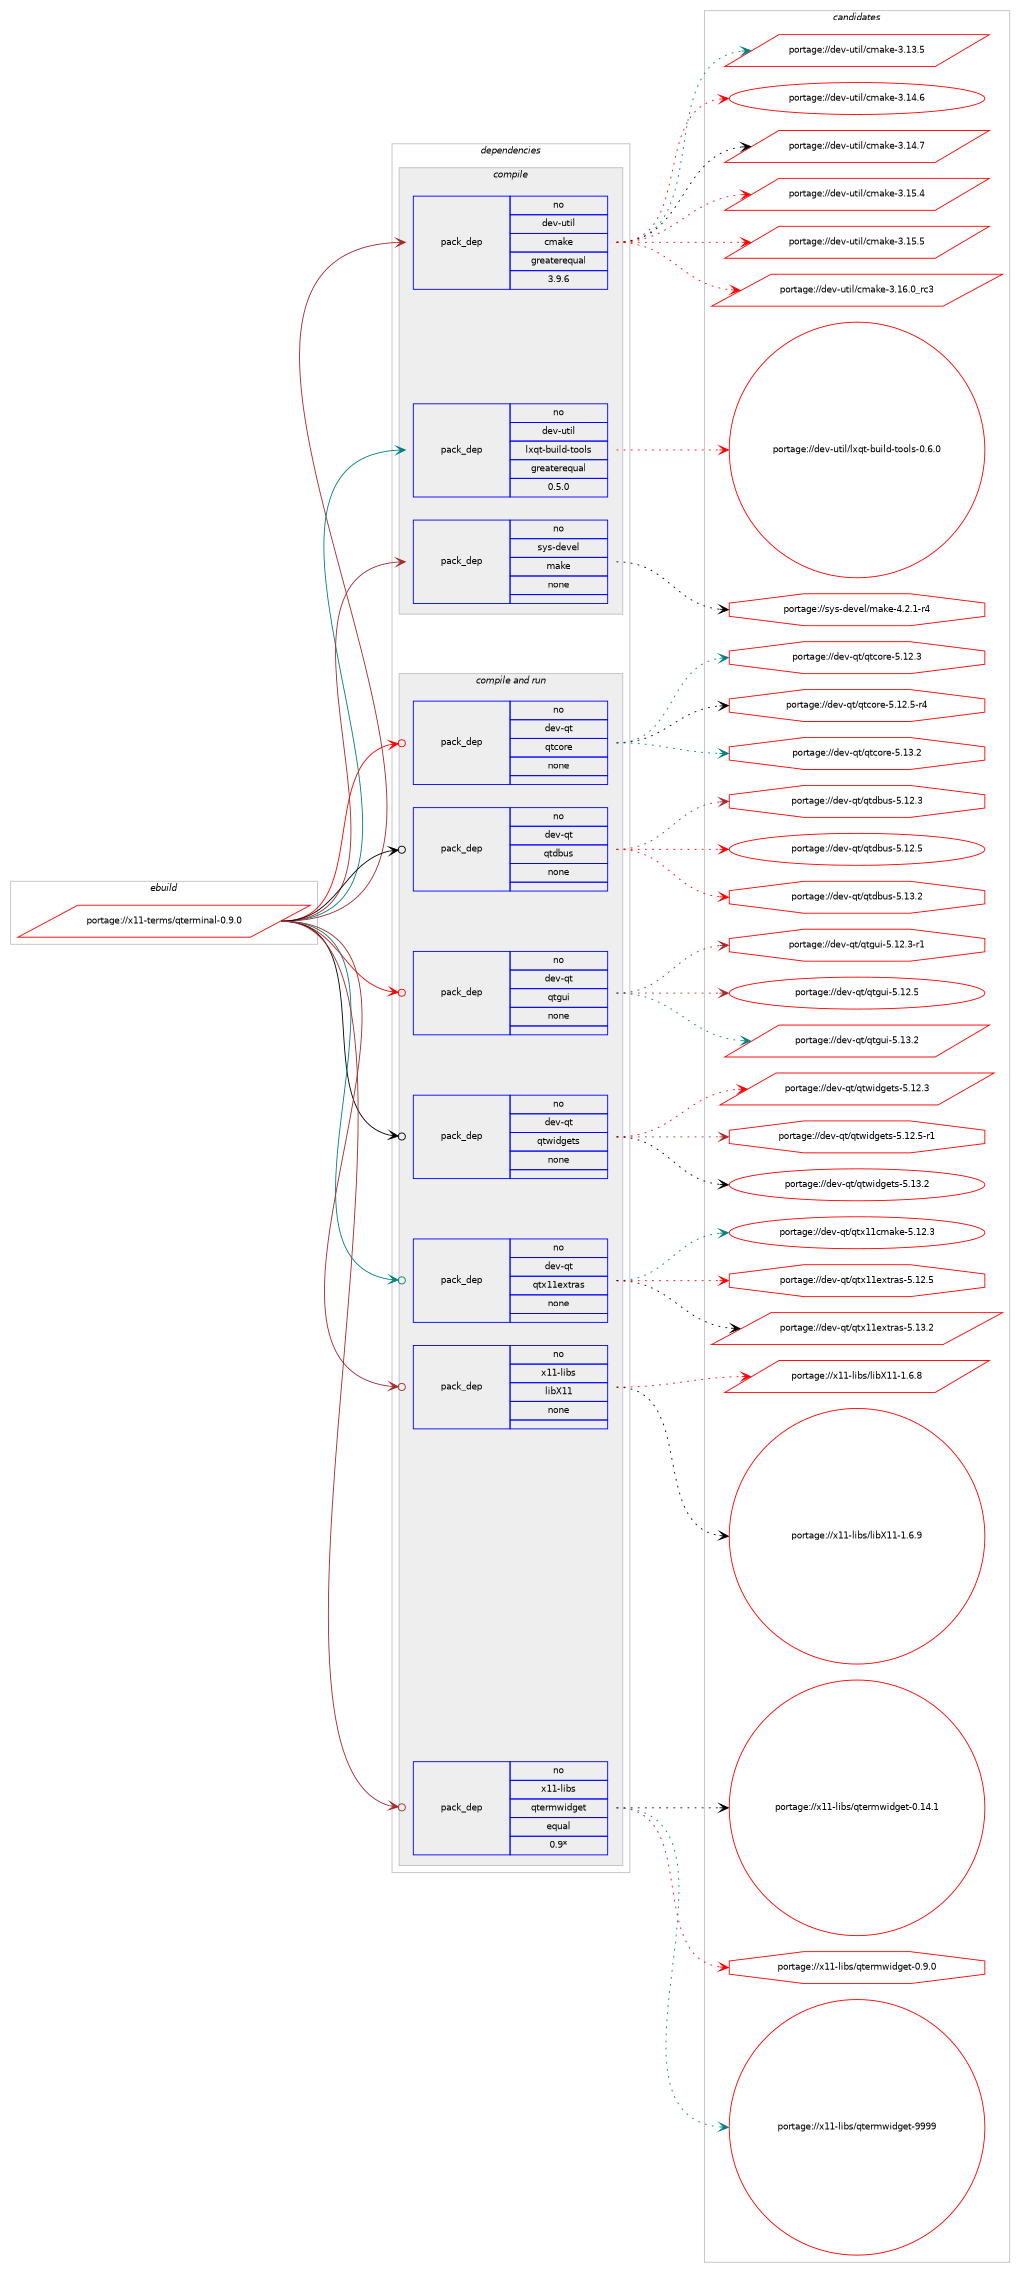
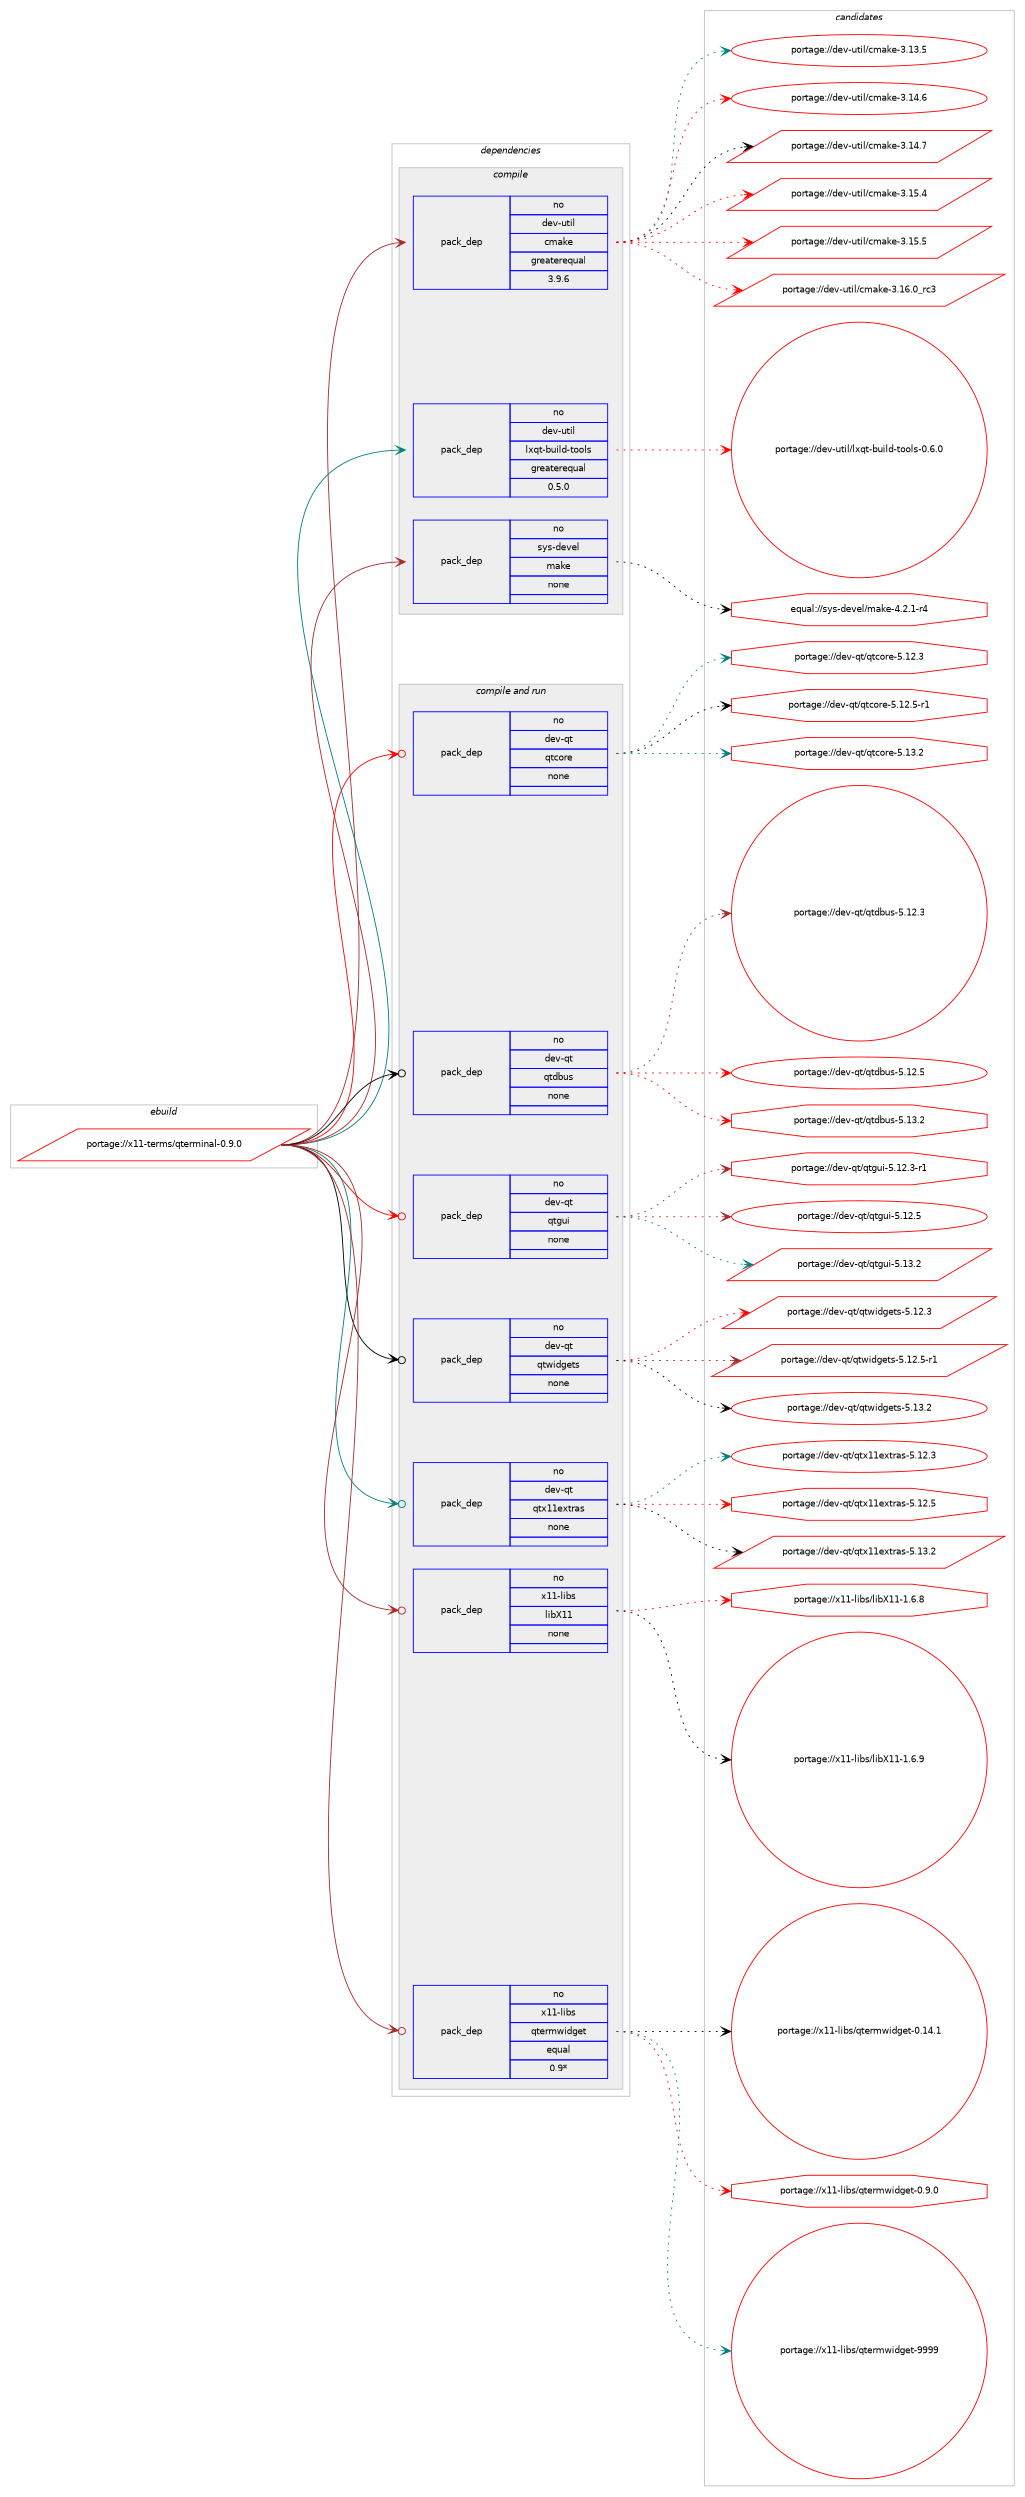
  digraph {
    compound=true
    concentrate=true
    fontname=Helvetica
    fontsize=10
    newrank=true
    rankdir=LR
    ranksep=1.5
    node [color=red fontname=Helvetica fontsize=10 shape=parallelogram]
    edge [arrowhead=vee color=red headport=w style=dotted tailport=e weight=100]
    n1 [label="portage://x11-terms/qterminal-0.9.0" width=4]
    n2 [color=blue label=<<TABLE BORDER="0" CELLBORDER="1" CELLSPACING="0" CELLPADDING="4" WIDTH="220"><TR><TD ROWSPAN="6" CELLPADDING="30">pack_dep</TD></TR><TR><TD WIDTH="110">no</TD></TR><TR><TD>dev-util</TD></TR><TR><TD>cmake</TD></TR><TR><TD>greaterequal</TD></TR><TR><TD>3.9.6</TD></TR></TABLE>> shape=none]
    n3 [color=blue label=<<TABLE BORDER="0" CELLBORDER="1" CELLSPACING="0" CELLPADDING="4" WIDTH="220"><TR><TD ROWSPAN="6" CELLPADDING="30">pack_dep</TD></TR><TR><TD WIDTH="110">no</TD></TR><TR><TD>dev-util</TD></TR><TR><TD>lxqt-build-tools</TD></TR><TR><TD>greaterequal</TD></TR><TR><TD>0.5.0</TD></TR></TABLE>> shape=none]
    n4 [color=blue label=<<TABLE BORDER="0" CELLBORDER="1" CELLSPACING="0" CELLPADDING="4" WIDTH="220"><TR><TD ROWSPAN="6" CELLPADDING="30">pack_dep</TD></TR><TR><TD WIDTH="110">no</TD></TR><TR><TD>sys-devel</TD></TR><TR><TD>make</TD></TR><TR><TD>none</TD></TR><TR><TD></TD></TR></TABLE>> shape=none]
    n5 [color=blue label=<<TABLE BORDER="0" CELLBORDER="1" CELLSPACING="0" CELLPADDING="4" WIDTH="220"><TR><TD ROWSPAN="6" CELLPADDING="30">pack_dep</TD></TR><TR><TD WIDTH="110">no</TD></TR><TR><TD>dev-qt</TD></TR><TR><TD>qtcore</TD></TR><TR><TD>none</TD></TR><TR><TD></TD></TR></TABLE>> shape=none]
    n6 [color=blue label=<<TABLE BORDER="0" CELLBORDER="1" CELLSPACING="0" CELLPADDING="4" WIDTH="220"><TR><TD ROWSPAN="6" CELLPADDING="30">pack_dep</TD></TR><TR><TD WIDTH="110">no</TD></TR><TR><TD>dev-qt</TD></TR><TR><TD>qtdbus</TD></TR><TR><TD>none</TD></TR><TR><TD></TD></TR></TABLE>> shape=none]
    n7 [color=blue label=<<TABLE BORDER="0" CELLBORDER="1" CELLSPACING="0" CELLPADDING="4" WIDTH="220"><TR><TD ROWSPAN="6" CELLPADDING="30">pack_dep</TD></TR><TR><TD WIDTH="110">no</TD></TR><TR><TD>dev-qt</TD></TR><TR><TD>qtgui</TD></TR><TR><TD>none</TD></TR><TR><TD></TD></TR></TABLE>> shape=none]
    n8 [color=blue label=<<TABLE BORDER="0" CELLBORDER="1" CELLSPACING="0" CELLPADDING="4" WIDTH="220"><TR><TD ROWSPAN="6" CELLPADDING="30">pack_dep</TD></TR><TR><TD WIDTH="110">no</TD></TR><TR><TD>dev-qt</TD></TR><TR><TD>qtwidgets</TD></TR><TR><TD>none</TD></TR><TR><TD></TD></TR></TABLE>> shape=none]
    n9 [color=blue label=<<TABLE BORDER="0" CELLBORDER="1" CELLSPACING="0" CELLPADDING="4" WIDTH="220"><TR><TD ROWSPAN="6" CELLPADDING="30">pack_dep</TD></TR><TR><TD WIDTH="110">no</TD></TR><TR><TD>dev-qt</TD></TR><TR><TD>qtx11extras</TD></TR><TR><TD>none</TD></TR><TR><TD></TD></TR></TABLE>> shape=none]
    n10 [color=blue label=<<TABLE BORDER="0" CELLBORDER="1" CELLSPACING="0" CELLPADDING="4" WIDTH="220"><TR><TD ROWSPAN="6" CELLPADDING="30">pack_dep</TD></TR><TR><TD WIDTH="110">no</TD></TR><TR><TD>x11-libs</TD></TR><TR><TD>libX11</TD></TR><TR><TD>none</TD></TR><TR><TD></TD></TR></TABLE>> shape=none]
    n11 [color=blue label=<<TABLE BORDER="0" CELLBORDER="1" CELLSPACING="0" CELLPADDING="4" WIDTH="220"><TR><TD ROWSPAN="6" CELLPADDING="30">pack_dep</TD></TR><TR><TD WIDTH="110">no</TD></TR><TR><TD>x11-libs</TD></TR><TR><TD>qtermwidget</TD></TR><TR><TD>equal</TD></TR><TR><TD>0.9*</TD></TR></TABLE>> shape=none]
-   n12 [label="portage://dev-util/cmake-3.13.5" width=4]
+   n12 [label="portage://dev-util/cmake-3.13.5" shape=ellipse width=4]
    n13 [label="portage://dev-util/cmake-3.14.6" shape=ellipse width=4]
    n14 [label="portage://dev-util/cmake-3.14.7" width=4]
    n15 [label="portage://dev-util/cmake-3.15.4" width=4]
    n16 [label="portage://dev-util/cmake-3.15.5" width=4]
    n17 [label="portage://dev-util/cmake-3.16.0_rc3" width=4]
    n18 [label="portage://dev-util/lxqt-build-tools-0.6.0" shape=circle width=4]
-   n19 [label="portage://sys-devel/make-4.2.1-r4" shape=octagon width=4]
+   n19 [label="equal://sys-devel/make-4.2.1-r4" shape=octagon width=4]
    n20 [label="portage://dev-qt/qtcore-5.12.3" shape=octagon width=4]
-   n21 [label="portage://dev-qt/qtcore-5.12.5-r4" shape=octagon width=4]
+   n21 [label="portage://dev-qt/qtcore-5.12.5-r1" shape=octagon width=4]
    n22 [label="portage://dev-qt/qtcore-5.13.2" shape=octagon width=4]
-   n23 [label="portage://dev-qt/qtdbus-5.12.3" shape=octagon width=4]
+   n23 [label="portage://dev-qt/qtdbus-5.12.3" shape=circle width=4]
    n24 [label="portage://dev-qt/qtdbus-5.12.5" shape=ellipse width=4]
    n25 [label="portage://dev-qt/qtdbus-5.13.2" shape=octagon width=4]
    n26 [label="portage://dev-qt/qtgui-5.12.3-r1" shape=octagon width=4]
    n27 [label="portage://dev-qt/qtgui-5.12.5" shape=ellipse width=4]
    n28 [label="portage://dev-qt/qtgui-5.13.2" width=4]
    n29 [label="portage://dev-qt/qtwidgets-5.12.3" width=4]
-   n30 [label="portage://dev-qt/qtwidgets-5.12.5-r1" shape=octagon width=4]
+   n30 [label="portage://dev-qt/qtwidgets-5.12.5-r1" width=4]
    n31 [label="portage://dev-qt/qtwidgets-5.13.2" shape=ellipse width=4]
-   n32 [label="portage://dev-qt/qtx11cmake-5.12.3" shape=ellipse width=4]
+   n32 [label="portage://dev-qt/qtx11extras-5.12.3" shape=ellipse width=4]
    n33 [label="portage://dev-qt/qtx11extras-5.12.5" shape=octagon width=4]
    n34 [label="portage://dev-qt/qtx11extras-5.13.2" width=4]
-   n35 [label="portage://x11-libs/libX11-1.6.8" width=4]
+   n35 [label="portage://x11-libs/libX11-1.6.8" shape=octagon width=4]
    n36 [label="portage://x11-libs/libX11-1.6.9" shape=circle width=4]
    n37 [label="portage://x11-libs/qtermwidget-0.14.1" shape=circle width=4]
    n38 [label="portage://x11-libs/qtermwidget-0.9.0" shape=octagon width=4]
    n39 [label="portage://x11-libs/qtermwidget-9999" shape=circle width=4]
    subgraph cluster_1 {
      color=gray
      label=<<i>ebuild</i>>
      rank=same
      n1
    }
    subgraph cluster_2 {
      color=gray
      label=<<i>dependencies</i>>
      subgraph cluster_3 {
        color=gray
        fillcolor="#eeeeee"
        label=<<i>compile</i>>
        style=filled
        subgraph sub_4 {
          color=gray
          fillcolor="#eeeeee"
          label=<<i>compile</i>>
          style=filled
          n2
        }
        subgraph sub_5 {
          color=gray
          fillcolor="#eeeeee"
          label=<<i>compile</i>>
          style=filled
          n3
        }
        subgraph sub_6 {
          color=gray
          fillcolor="#eeeeee"
          label=<<i>compile</i>>
          style=filled
          n4
        }
      }
      subgraph cluster_7 {
        color=gray
        fillcolor="#eeeeee"
        label=<<i>compile and run</i>>
        style=filled
        subgraph sub_8 {
          color=gray
          fillcolor="#eeeeee"
          label=<<i>compile and run</i>>
          style=filled
          n5
        }
        subgraph sub_9 {
          color=gray
          fillcolor="#eeeeee"
          label=<<i>compile and run</i>>
          style=filled
          n6
        }
        subgraph sub_10 {
          color=gray
          fillcolor="#eeeeee"
          label=<<i>compile and run</i>>
          style=filled
          n7
        }
        subgraph sub_11 {
          color=gray
          fillcolor="#eeeeee"
          label=<<i>compile and run</i>>
          style=filled
          n8
        }
        subgraph sub_12 {
          color=gray
          fillcolor="#eeeeee"
          label=<<i>compile and run</i>>
          style=filled
          n9
        }
        subgraph sub_13 {
          color=gray
          fillcolor="#eeeeee"
          label=<<i>compile and run</i>>
          style=filled
          n10
        }
        subgraph sub_14 {
          color=gray
          fillcolor="#eeeeee"
          label=<<i>compile and run</i>>
          style=filled
          n11
        }
      }
      subgraph cluster_15 {
        color=gray
        fillcolor="#eeeeee"
        label=<<i>run</i>>
        style=filled
      }
    }
    subgraph cluster_16 {
      color=gray
      label=<<i>candidates</i>>
      rank=same
      subgraph sub_17 {
        color=black
        label=<<i>candidates</i>>
        nodesep=1
        rank=same
        n12
        n13
        n14
        n15
        n16
        n17
      }
      subgraph sub_18 {
        color=black
        label=<<i>candidates</i>>
        nodesep=1
        rank=same
        n18
      }
      subgraph sub_19 {
        color=black
        label=<<i>candidates</i>>
        nodesep=1
        rank=same
        n19
      }
      subgraph sub_20 {
        color=black
        label=<<i>candidates</i>>
        nodesep=1
        rank=same
        n20
        n21
        n22
      }
      subgraph sub_21 {
        color=black
        label=<<i>candidates</i>>
        nodesep=1
        rank=same
        n23
        n24
        n25
      }
      subgraph sub_22 {
        color=black
        label=<<i>candidates</i>>
        nodesep=1
        rank=same
        n26
        n27
        n28
      }
      subgraph sub_23 {
        color=black
        label=<<i>candidates</i>>
        nodesep=1
        rank=same
        n29
        n30
        n31
      }
      subgraph sub_24 {
        color=black
        label=<<i>candidates</i>>
        nodesep=1
        rank=same
        n32
        n33
        n34
      }
      subgraph sub_25 {
        color=black
        label=<<i>candidates</i>>
        nodesep=1
        rank=same
        n35
        n36
      }
      subgraph sub_26 {
        color=black
        label=<<i>candidates</i>>
        nodesep=1
        rank=same
        n37
        n38
        n39
      }
    }
    n1 -> n2 [color=brown style=solid weight=20]
    n1 -> n3 [color=teal style=solid weight=20]
    n1 -> n4 [color=brown style=solid weight=20]
    n1 -> n5 [arrowhead=odotvee style=solid weight=20]
    n1 -> n6 [arrowhead=odotvee color=black style=solid weight=20]
    n1 -> n7 [arrowhead=odotvee style=solid weight=20]
    n1 -> n8 [arrowhead=odotvee color=black style=solid weight=20]
    n1 -> n9 [arrowhead=odotvee color=teal style=solid weight=20]
    n1 -> n10 [arrowhead=odotvee color=brown style=solid weight=20]
    n1 -> n11 [arrowhead=odotvee color=brown style=solid weight=20]
    n2 -> n12 [color=teal]
    n2 -> n13
    n2 -> n14 [color=black]
    n2 -> n15
    n2 -> n16
    n2 -> n17
    n3 -> n18
    n4 -> n19 [color=black]
    n5 -> n20 [color=teal]
    n5 -> n21 [color=black]
    n5 -> n22 [color=teal]
    n6 -> n23 [color=brown]
    n6 -> n24
    n6 -> n25
    n7 -> n26 [color=brown]
    n7 -> n27 [color=brown]
    n7 -> n28 [color=teal]
    n8 -> n29
    n8 -> n30 [color=brown]
    n8 -> n31 [color=black]
    n9 -> n32 [color=teal]
    n9 -> n33
    n9 -> n34 [color=black]
    n10 -> n35
    n10 -> n36 [color=black]
    n11 -> n37 [color=black]
    n11 -> n38
    n11 -> n39 [color=teal]
  }
